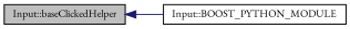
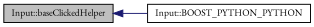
  digraph {
    rankdir=LR
    fontname="EB Garamond"
    node [color=black fontname="EB Garamond" fontsize=10 shape=record style=filled]
    n1 [fillcolor=grey75 fontcolor=black height=0.2 label="Input::baseClickedHelper" width=0.4]
-   n2 [fillcolor=white height=0.2 label="Input::BOOST_PYTHON_MODULE" width=0.4]
+   n2 [fillcolor=white height=0.2 label="Input::BOOST_PYTHON_PYTHON" width=0.4]
    n1 -> n2 [color=midnightblue dir=back fontname="EB Garamond" fontsize=10 labelfontname=Helvetica labelfontsize=10 style=solid]
  }
